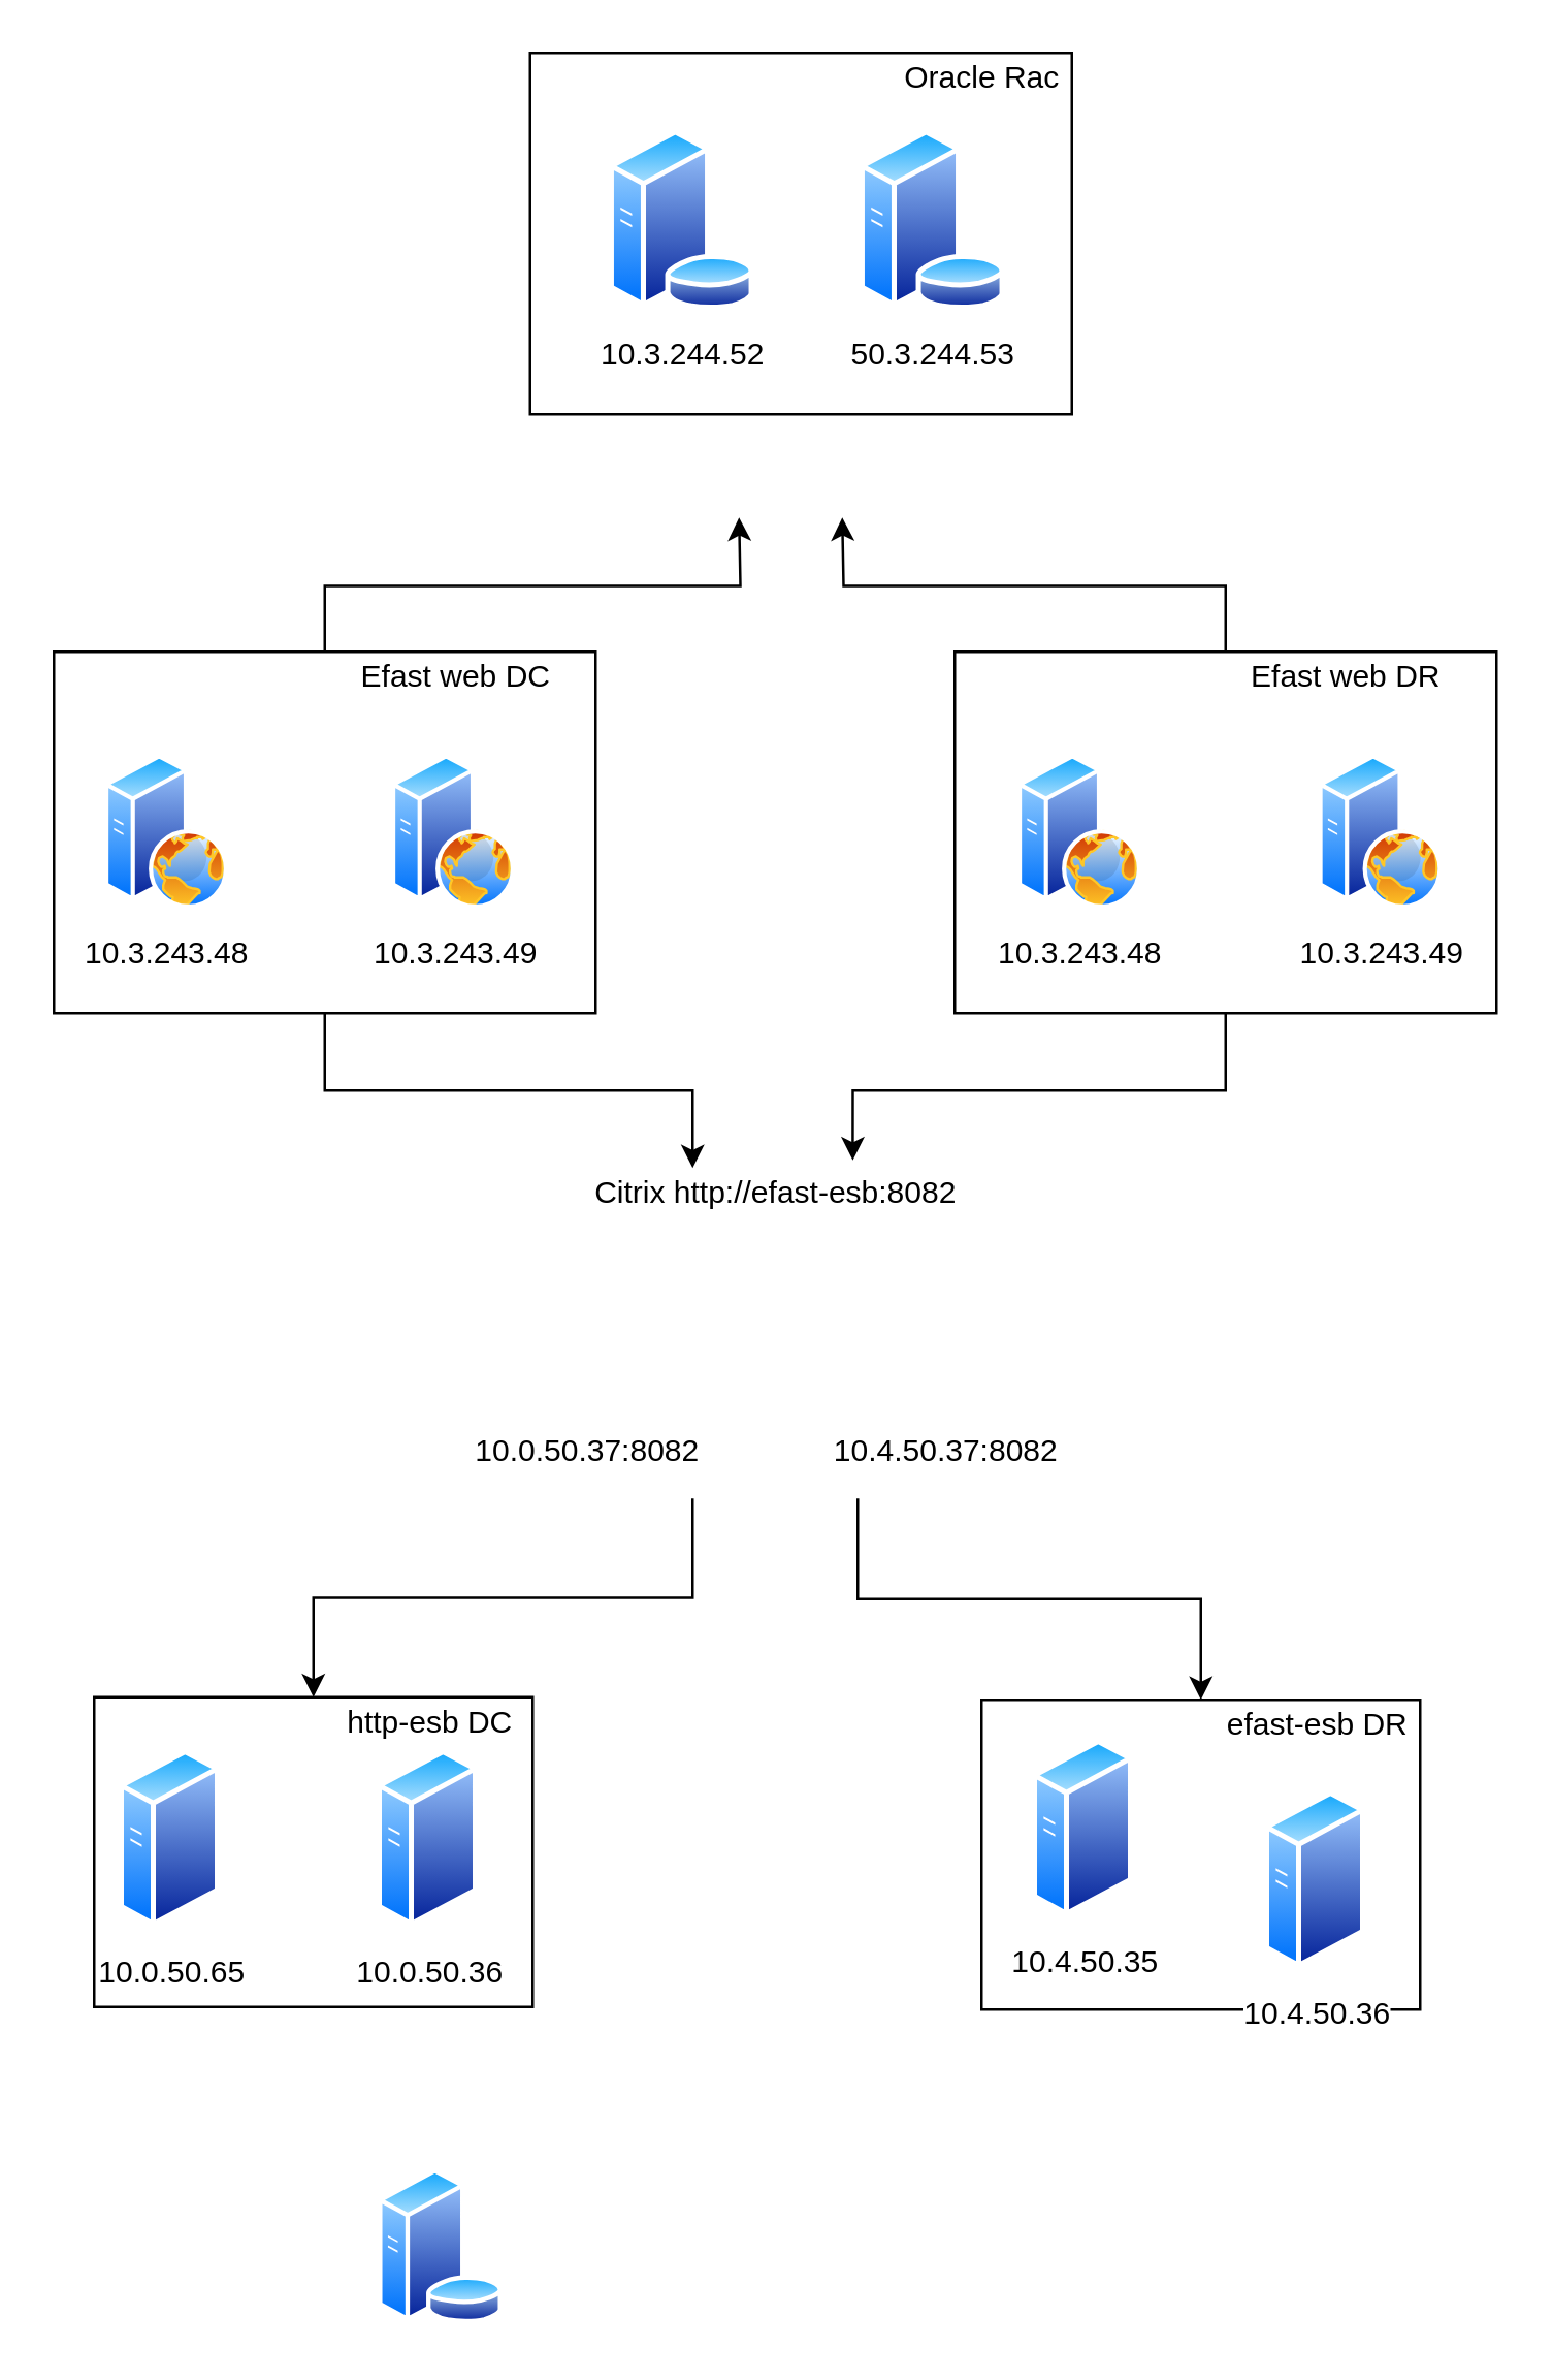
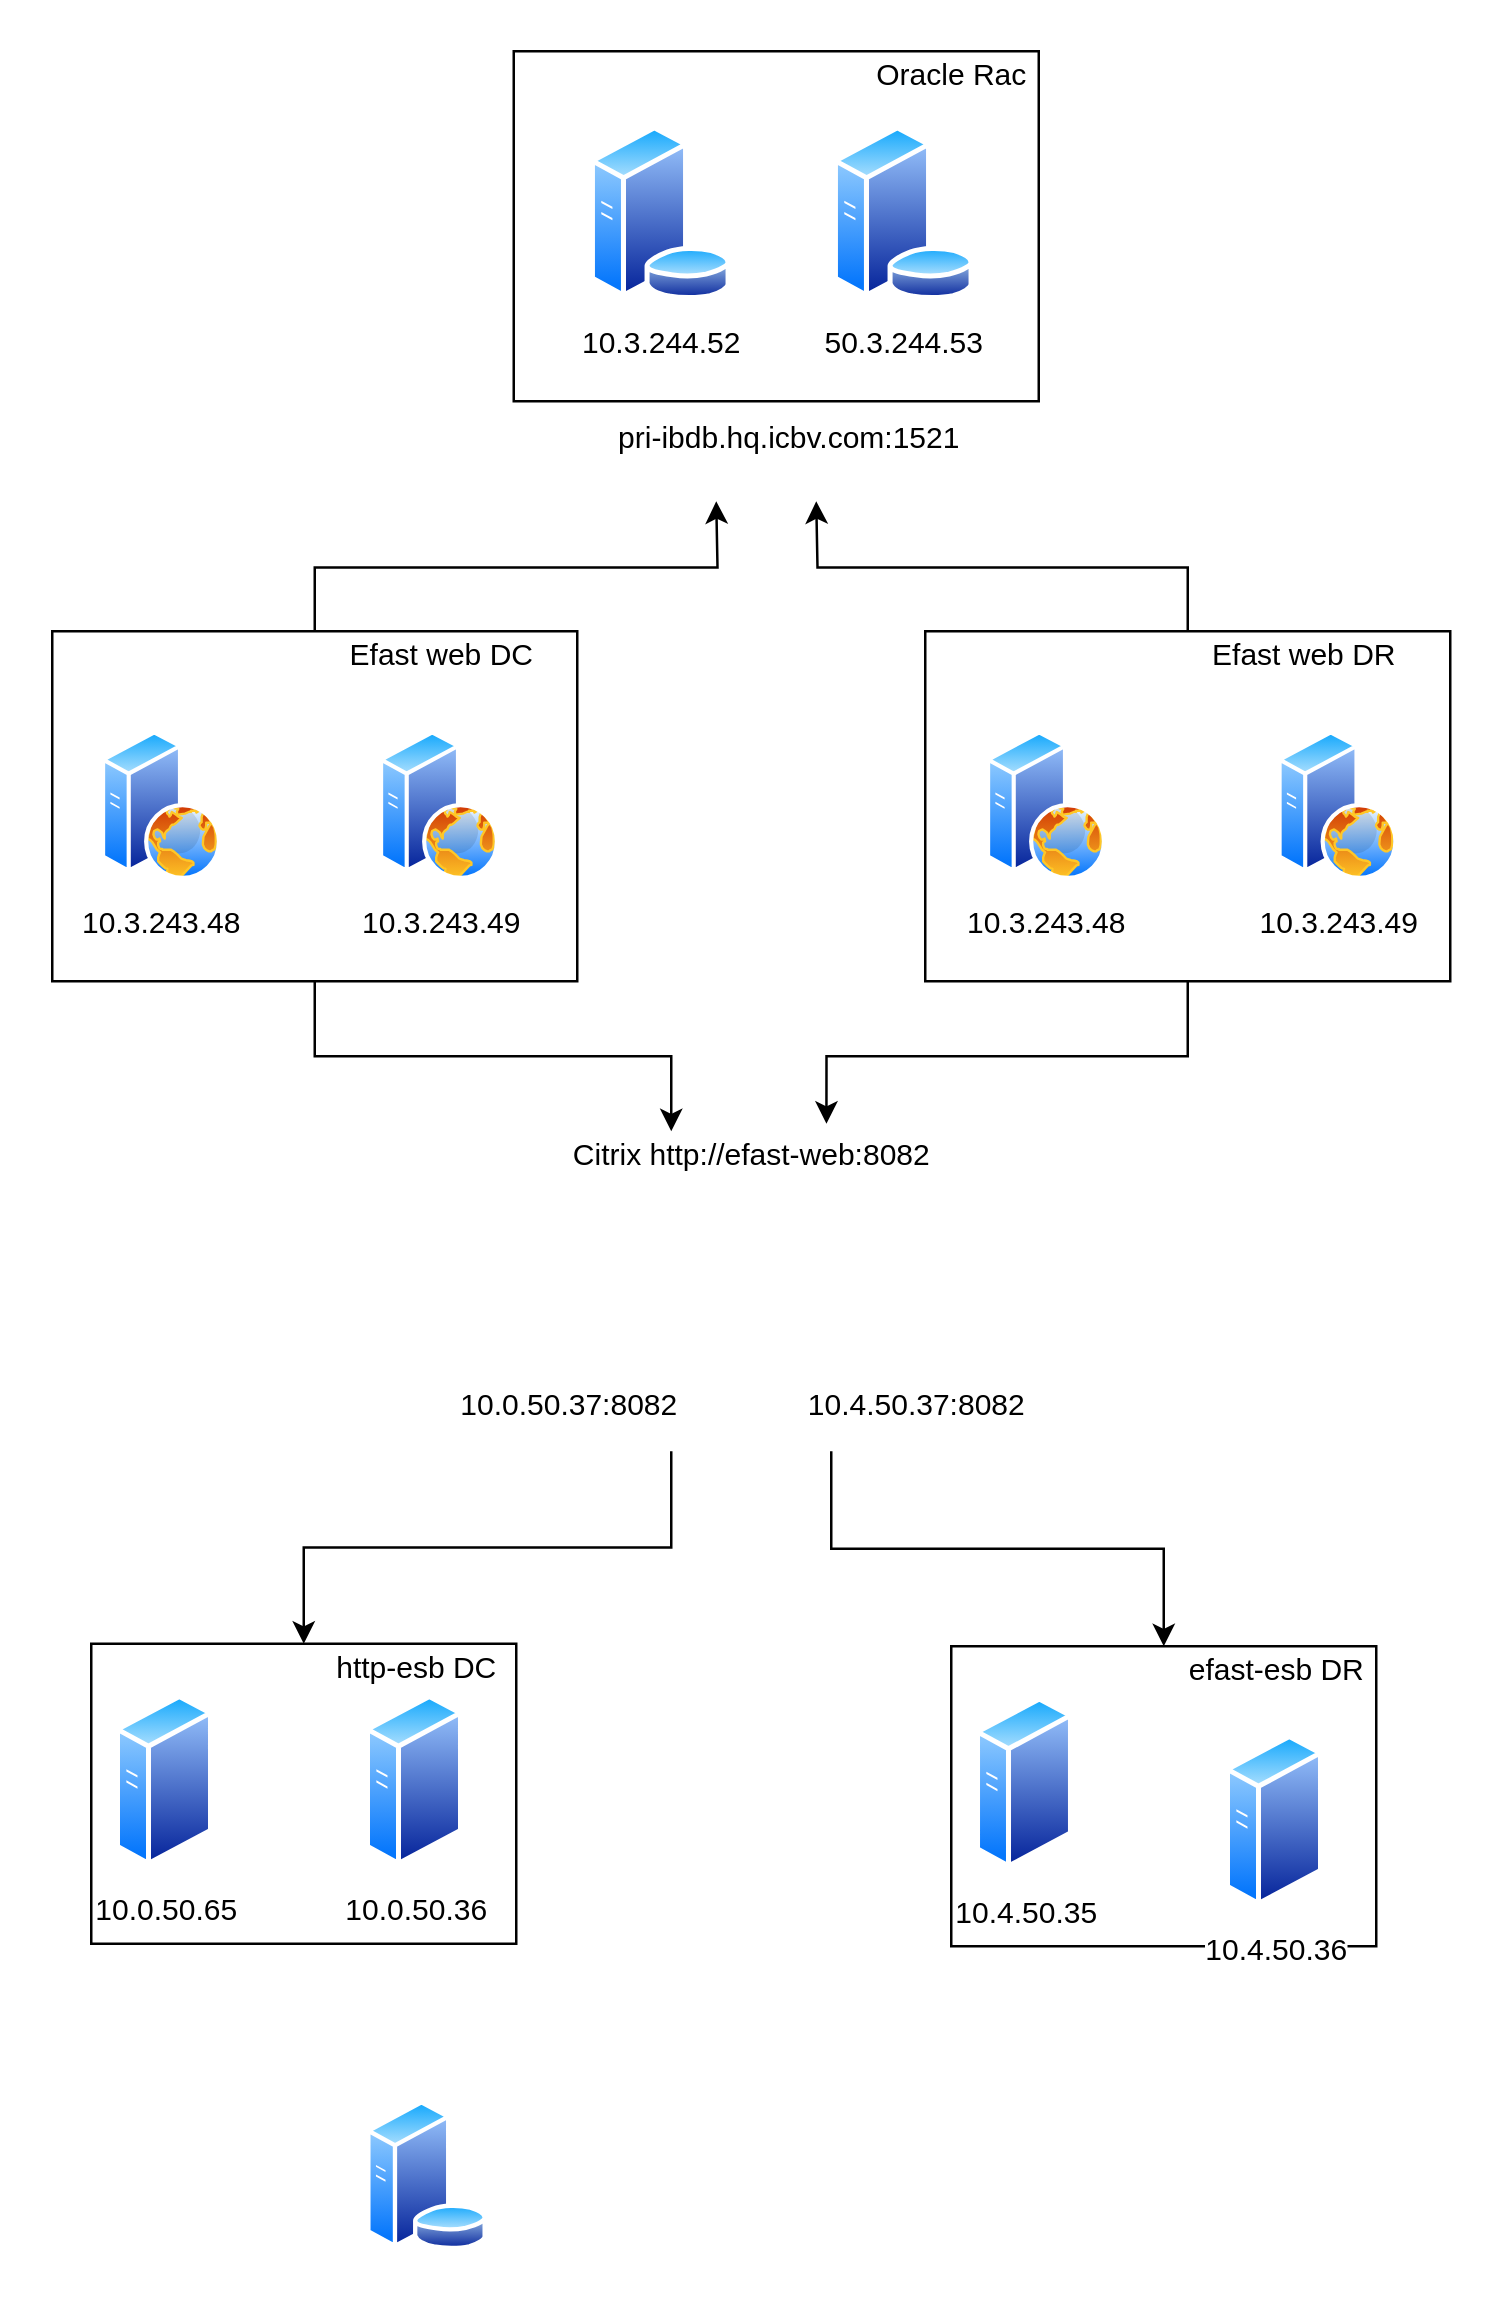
  <mxCell id="0" />
  <mxCell id="1" parent="0" />
  <mxCell id="2" style="edgeStyle=orthogonalEdgeStyle;rounded=0;orthogonalLoop=1;jettySize=auto;html=1;exitX=0.25;exitY=1;exitDx=0;exitDy=0;entryX=0.5;entryY=0;entryDx=0;entryDy=0;" parent="1" source="4" target="9" edge="1"><mxGeometry relative="1" as="geometry"><mxPoint x="196" y="672" as="targetPoint" /></mxGeometry></mxCell>
  <mxCell id="3" style="edgeStyle=orthogonalEdgeStyle;rounded=0;orthogonalLoop=1;jettySize=auto;html=1;exitX=0.75;exitY=1;exitDx=0;exitDy=0;entryX=0.5;entryY=0;entryDx=0;entryDy=0;" parent="1" source="4" target="14" edge="1"><mxGeometry relative="1" as="geometry" /></mxCell>
  <mxCell id="4" value="" style="shape=image;html=1;verticalAlign=top;verticalLabelPosition=bottom;labelBackgroundColor=#ffffff;imageAspect=0;aspect=fixed;image=https://cdn2.iconfinder.com/data/icons/amazon-aws-stencils/100/Compute__Networking_copy_Elastic_Load_Balancing-128.png" parent="1" vertex="1"><mxGeometry x="236" y="452" width="128" height="128" as="geometry" /></mxCell>
  <mxCell id="5" value="" style="aspect=fixed;perimeter=ellipsePerimeter;html=1;align=center;shadow=0;dashed=0;spacingTop=3;image;image=img/lib/active_directory/database_server.svg;" parent="1" vertex="1"><mxGeometry x="146" y="840" width="49.2" height="60" as="geometry" /></mxCell>
  <mxCell id="6" style="edgeStyle=orthogonalEdgeStyle;rounded=0;orthogonalLoop=1;jettySize=auto;html=1;exitX=0.5;exitY=1;exitDx=0;exitDy=0;entryX=0.25;entryY=0;entryDx=0;entryDy=0;" parent="1" source="19" target="4" edge="1"><mxGeometry relative="1" as="geometry"><mxPoint x="60" y="332" as="sourcePoint" /></mxGeometry></mxCell>
- <mxCell id="7" value="&lt;span style=&quot;background-color: rgb(255 , 255 , 255)&quot;&gt;Citrix http://efast-esb:8082&lt;/span&gt;" style="text;html=1;resizable=0;autosize=1;align=center;verticalAlign=middle;points=[];fillColor=none;strokeColor=none;rounded=0;" parent="1" vertex="1"><mxGeometry x="220" y="452" width="160" height="20" as="geometry" /></mxCell>
+ <mxCell id="7" value="&lt;span style=&quot;background-color: rgb(255 , 255 , 255)&quot;&gt;Citrix http://efast-web:8082&lt;/span&gt;" style="text;html=1;resizable=0;autosize=1;align=center;verticalAlign=middle;points=[];fillColor=none;strokeColor=none;rounded=0;" parent="1" vertex="1"><mxGeometry x="220" y="452" width="160" height="20" as="geometry" /></mxCell>
  <mxCell id="8" value="&lt;span style=&quot;background-color: rgb(255 , 255 , 255)&quot;&gt;10.0.50.37:8082&lt;/span&gt;" style="text;html=1;resizable=0;autosize=1;align=center;verticalAlign=middle;points=[];fillColor=none;strokeColor=none;rounded=0;" parent="1" vertex="1"><mxGeometry x="177.2" y="552" width="100" height="20" as="geometry" /></mxCell>
  <mxCell id="9" value="" style="rounded=0;whiteSpace=wrap;html=1;" parent="1" vertex="1"><mxGeometry x="36" y="657" width="170" height="120" as="geometry" /></mxCell>
  <mxCell id="10" value="10.0.50.65" style="aspect=fixed;perimeter=ellipsePerimeter;html=1;align=center;shadow=0;dashed=0;spacingTop=3;image;image=img/lib/active_directory/generic_server.svg;" parent="1" vertex="1"><mxGeometry x="46" y="677" width="39.2" height="70" as="geometry" /></mxCell>
  <mxCell id="11" value="10.0.50.36" style="aspect=fixed;perimeter=ellipsePerimeter;html=1;align=center;shadow=0;dashed=0;spacingTop=3;image;image=img/lib/active_directory/generic_server.svg;" parent="1" vertex="1"><mxGeometry x="146" y="677" width="39.2" height="70" as="geometry" /></mxCell>
  <mxCell id="12" value="&lt;span style=&quot;background-color: rgb(255 , 255 , 255)&quot;&gt;http-esb DC&lt;/span&gt;" style="text;html=1;resizable=0;autosize=1;align=center;verticalAlign=middle;points=[];fillColor=none;strokeColor=none;rounded=0;" parent="1" vertex="1"><mxGeometry x="120.6" y="657" width="90" height="20" as="geometry" /></mxCell>
  <mxCell id="13" value="&lt;span style=&quot;background-color: rgb(255 , 255 , 255)&quot;&gt;10.4.50.37:8082&lt;/span&gt;" style="text;html=1;resizable=0;autosize=1;align=center;verticalAlign=middle;points=[];fillColor=none;strokeColor=none;rounded=0;" parent="1" vertex="1"><mxGeometry x="316" y="552" width="100" height="20" as="geometry" /></mxCell>
  <mxCell id="14" value="" style="rounded=0;whiteSpace=wrap;html=1;" parent="1" vertex="1"><mxGeometry x="380" y="658" width="170" height="120" as="geometry" /></mxCell>
- <mxCell id="15" value="10.4.50.35" style="aspect=fixed;perimeter=ellipsePerimeter;html=1;align=center;shadow=0;dashed=0;spacingTop=3;image;image=img/lib/active_directory/generic_server.svg;" parent="1" vertex="1"><mxGeometry x="400" y="673" width="39.2" height="70" as="geometry" /></mxCell>
+ <mxCell id="15" value="10.4.50.35" style="aspect=fixed;perimeter=ellipsePerimeter;html=1;align=center;shadow=0;dashed=0;spacingTop=3;image;image=img/lib/active_directory/generic_server.svg;" parent="1" vertex="1"><mxGeometry x="390" y="678" width="39.2" height="70" as="geometry" /></mxCell>
  <mxCell id="16" value="10.4.50.36" style="aspect=fixed;perimeter=ellipsePerimeter;html=1;align=center;shadow=0;dashed=0;spacingTop=3;image;image=img/lib/active_directory/generic_server.svg;" parent="1" vertex="1"><mxGeometry x="490" y="693" width="39.2" height="70" as="geometry" /></mxCell>
  <mxCell id="17" value="&lt;span style=&quot;background-color: rgb(255 , 255 , 255)&quot;&gt;efast-esb DR&lt;/span&gt;" style="text;html=1;resizable=0;autosize=1;align=center;verticalAlign=middle;points=[];fillColor=none;strokeColor=none;rounded=0;" parent="1" vertex="1"><mxGeometry x="464.6" y="658" width="90" height="20" as="geometry" /></mxCell>
  <mxCell id="18" style="edgeStyle=orthogonalEdgeStyle;rounded=0;orthogonalLoop=1;jettySize=auto;html=1;exitX=0.5;exitY=0;exitDx=0;exitDy=0;" edge="1" parent="1" source="19"><mxGeometry relative="1" as="geometry"><mxPoint x="286" y="200" as="targetPoint" /></mxGeometry></mxCell>
  <mxCell id="19" value="" style="rounded=0;whiteSpace=wrap;html=1;" parent="1" vertex="1"><mxGeometry x="20.4" y="252" width="210" height="140" as="geometry" /></mxCell>
  <mxCell id="20" value="10.3.243.48" style="aspect=fixed;perimeter=ellipsePerimeter;html=1;align=center;shadow=0;dashed=0;spacingTop=3;image;image=img/lib/active_directory/web_server.svg;" parent="1" vertex="1"><mxGeometry x="40.4" y="292" width="48" height="60" as="geometry" /></mxCell>
  <mxCell id="21" value="10.3.243.49" style="aspect=fixed;perimeter=ellipsePerimeter;html=1;align=center;shadow=0;dashed=0;spacingTop=3;image;image=img/lib/active_directory/web_server.svg;" parent="1" vertex="1"><mxGeometry x="151.6" y="292" width="48" height="60" as="geometry" /></mxCell>
  <mxCell id="22" value="&lt;span style=&quot;background-color: rgb(255 , 255 , 255)&quot;&gt;Efast web DC&lt;/span&gt;" style="text;html=1;resizable=0;autosize=1;align=center;verticalAlign=middle;points=[];fillColor=none;strokeColor=none;rounded=0;" parent="1" vertex="1"><mxGeometry x="130.6" y="252" width="90" height="20" as="geometry" /></mxCell>
  <mxCell id="23" style="edgeStyle=orthogonalEdgeStyle;rounded=0;orthogonalLoop=1;jettySize=auto;html=1;exitX=0.5;exitY=1;exitDx=0;exitDy=0;entryX=0.688;entryY=-0.15;entryDx=0;entryDy=0;entryPerimeter=0;" parent="1" source="25" target="7" edge="1"><mxGeometry relative="1" as="geometry" /></mxCell>
  <mxCell id="24" style="edgeStyle=orthogonalEdgeStyle;rounded=0;orthogonalLoop=1;jettySize=auto;html=1;exitX=0.5;exitY=0;exitDx=0;exitDy=0;" edge="1" parent="1" source="25"><mxGeometry relative="1" as="geometry"><mxPoint x="326" y="200" as="targetPoint" /></mxGeometry></mxCell>
  <mxCell id="25" value="" style="rounded=0;whiteSpace=wrap;html=1;" parent="1" vertex="1"><mxGeometry x="369.6" y="252" width="210" height="140" as="geometry" /></mxCell>
  <mxCell id="26" value="10.3.243.48" style="aspect=fixed;perimeter=ellipsePerimeter;html=1;align=center;shadow=0;dashed=0;spacingTop=3;image;image=img/lib/active_directory/web_server.svg;" parent="1" vertex="1"><mxGeometry x="394.4" y="292" width="48" height="60" as="geometry" /></mxCell>
  <mxCell id="27" value="10.3.243.49" style="aspect=fixed;perimeter=ellipsePerimeter;html=1;align=center;shadow=0;dashed=0;spacingTop=3;image;image=img/lib/active_directory/web_server.svg;" parent="1" vertex="1"><mxGeometry x="511" y="292" width="48" height="60" as="geometry" /></mxCell>
  <mxCell id="28" value="&lt;span style=&quot;background-color: rgb(255 , 255 , 255)&quot;&gt;Efast web DR&lt;/span&gt;" style="text;html=1;resizable=0;autosize=1;align=center;verticalAlign=middle;points=[];fillColor=none;strokeColor=none;rounded=0;" parent="1" vertex="1"><mxGeometry x="476" y="252" width="90" height="20" as="geometry" /></mxCell>
  <mxCell id="29" value="" style="rounded=0;whiteSpace=wrap;html=1;" vertex="1" parent="1"><mxGeometry x="205" y="20" width="210" height="140" as="geometry" /></mxCell>
  <mxCell id="30" value="10.3.244.52" style="aspect=fixed;perimeter=ellipsePerimeter;html=1;align=center;shadow=0;dashed=0;spacingTop=3;image;image=img/lib/active_directory/database_server.svg;" vertex="1" parent="1"><mxGeometry x="235.4" y="50" width="57.4" height="70" as="geometry" /></mxCell>
  <mxCell id="31" value="50.3.244.53" style="aspect=fixed;perimeter=ellipsePerimeter;html=1;align=center;shadow=0;dashed=0;spacingTop=3;image;image=img/lib/active_directory/database_server.svg;" vertex="1" parent="1"><mxGeometry x="332.6" y="50" width="57.4" height="70" as="geometry" /></mxCell>
+ <mxCell id="32" value="pri-ibdb.hq.icbv.com:1521" style="text;html=1;resizable=0;autosize=1;align=center;verticalAlign=middle;points=[];fillColor=none;strokeColor=none;rounded=0;" vertex="1" parent="1"><mxGeometry x="240" y="165" width="150" height="20" as="geometry" /></mxCell>
  <mxCell id="33" value="&lt;span style=&quot;background-color: rgb(255 , 255 , 255)&quot;&gt;Oracle Rac&lt;/span&gt;" style="text;html=1;resizable=0;autosize=1;align=center;verticalAlign=middle;points=[];fillColor=none;strokeColor=none;rounded=0;" vertex="1" parent="1"><mxGeometry x="340" y="20" width="80" height="20" as="geometry" /></mxCell>
